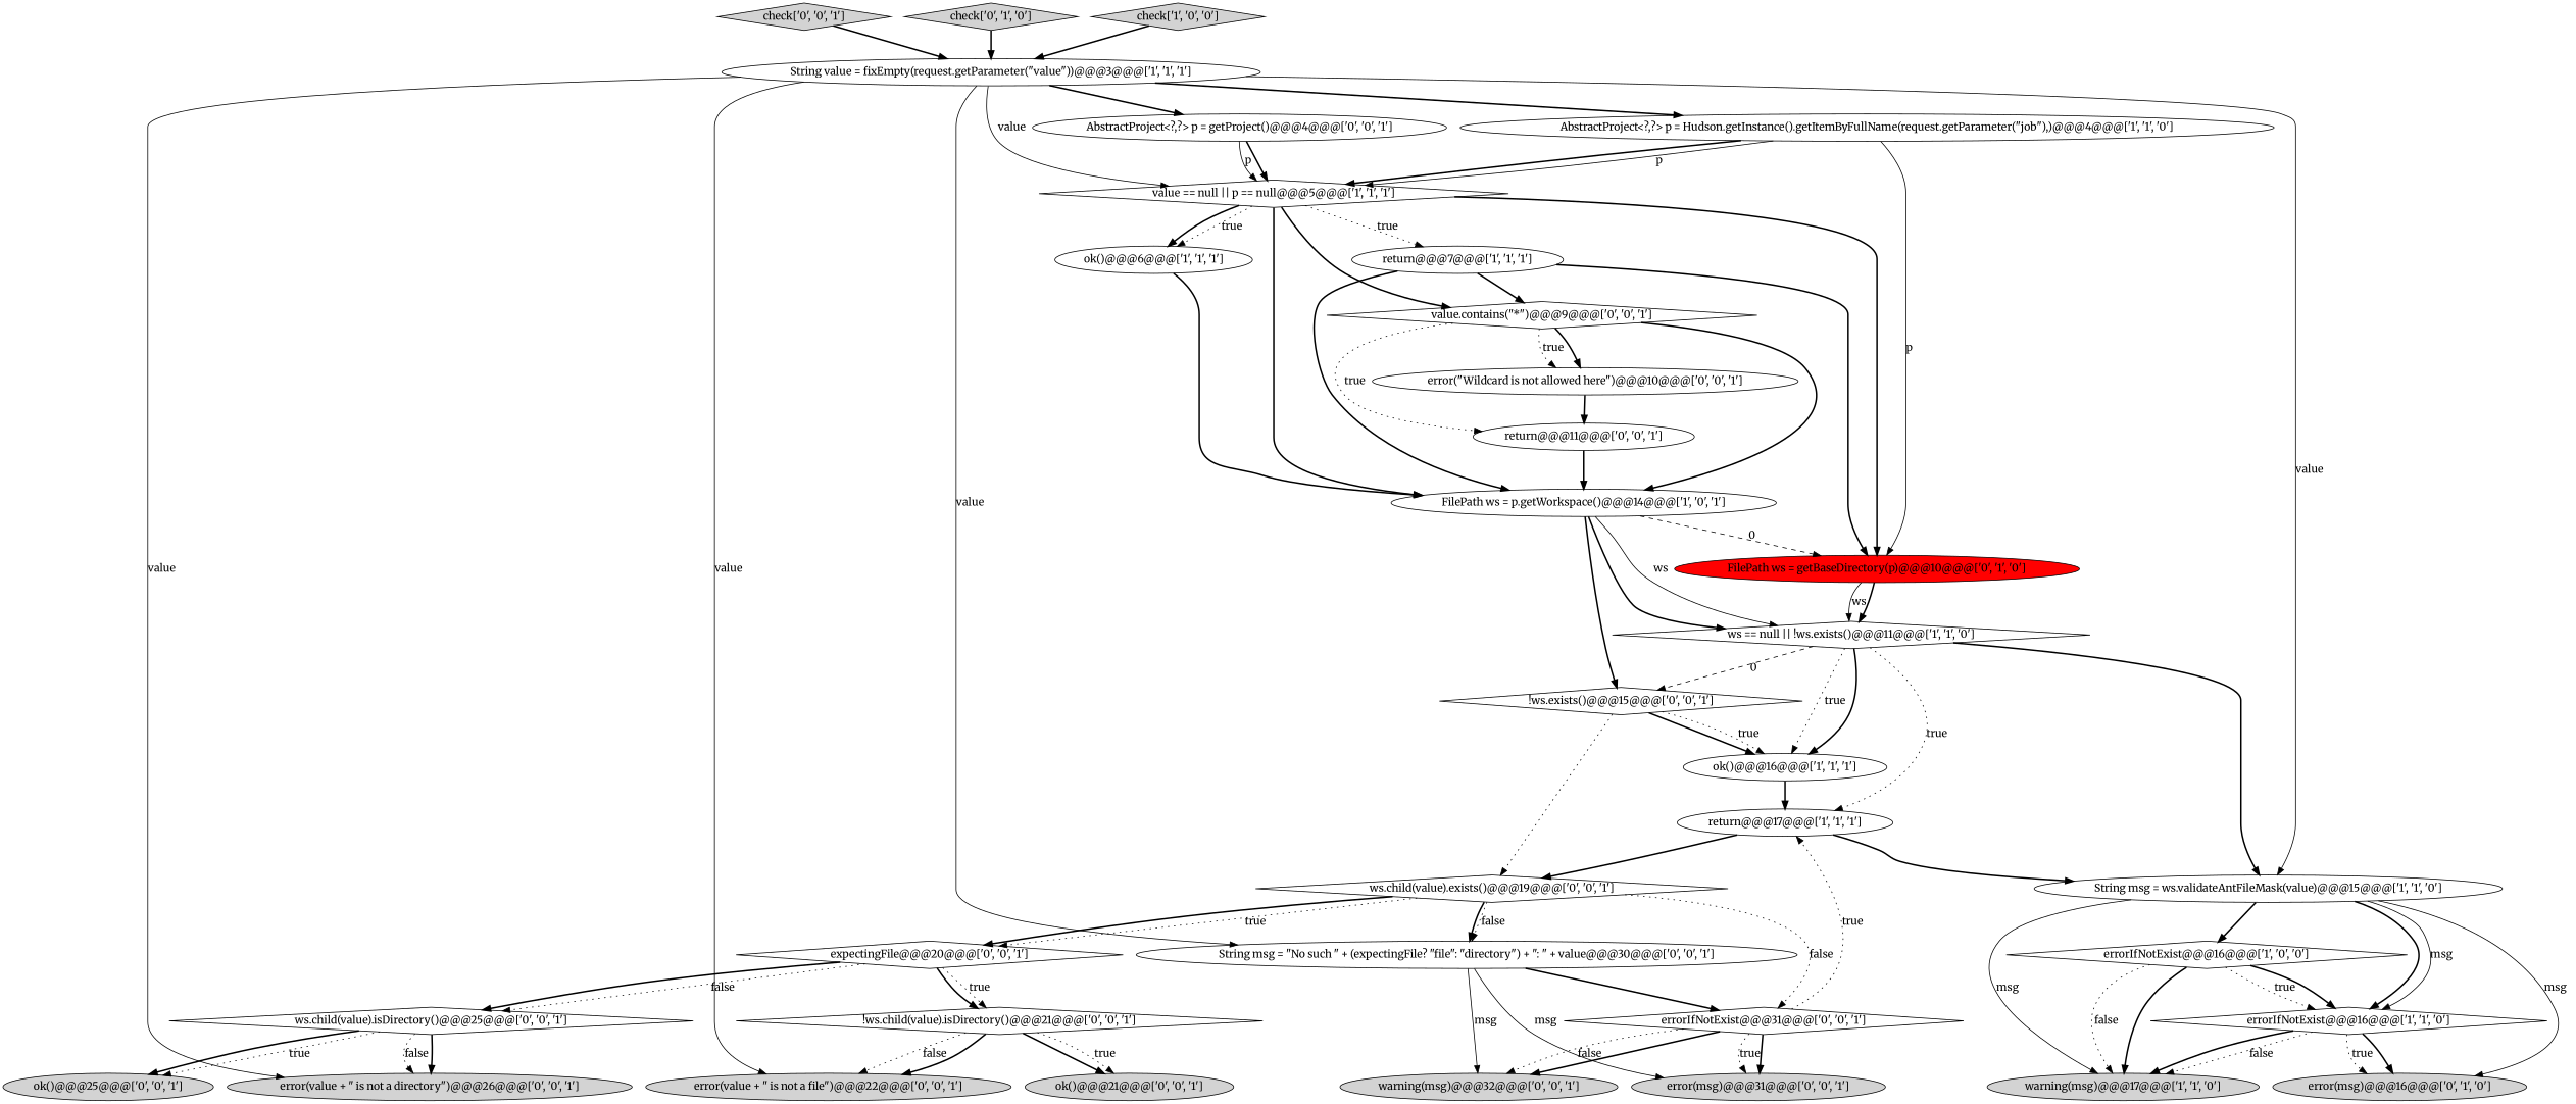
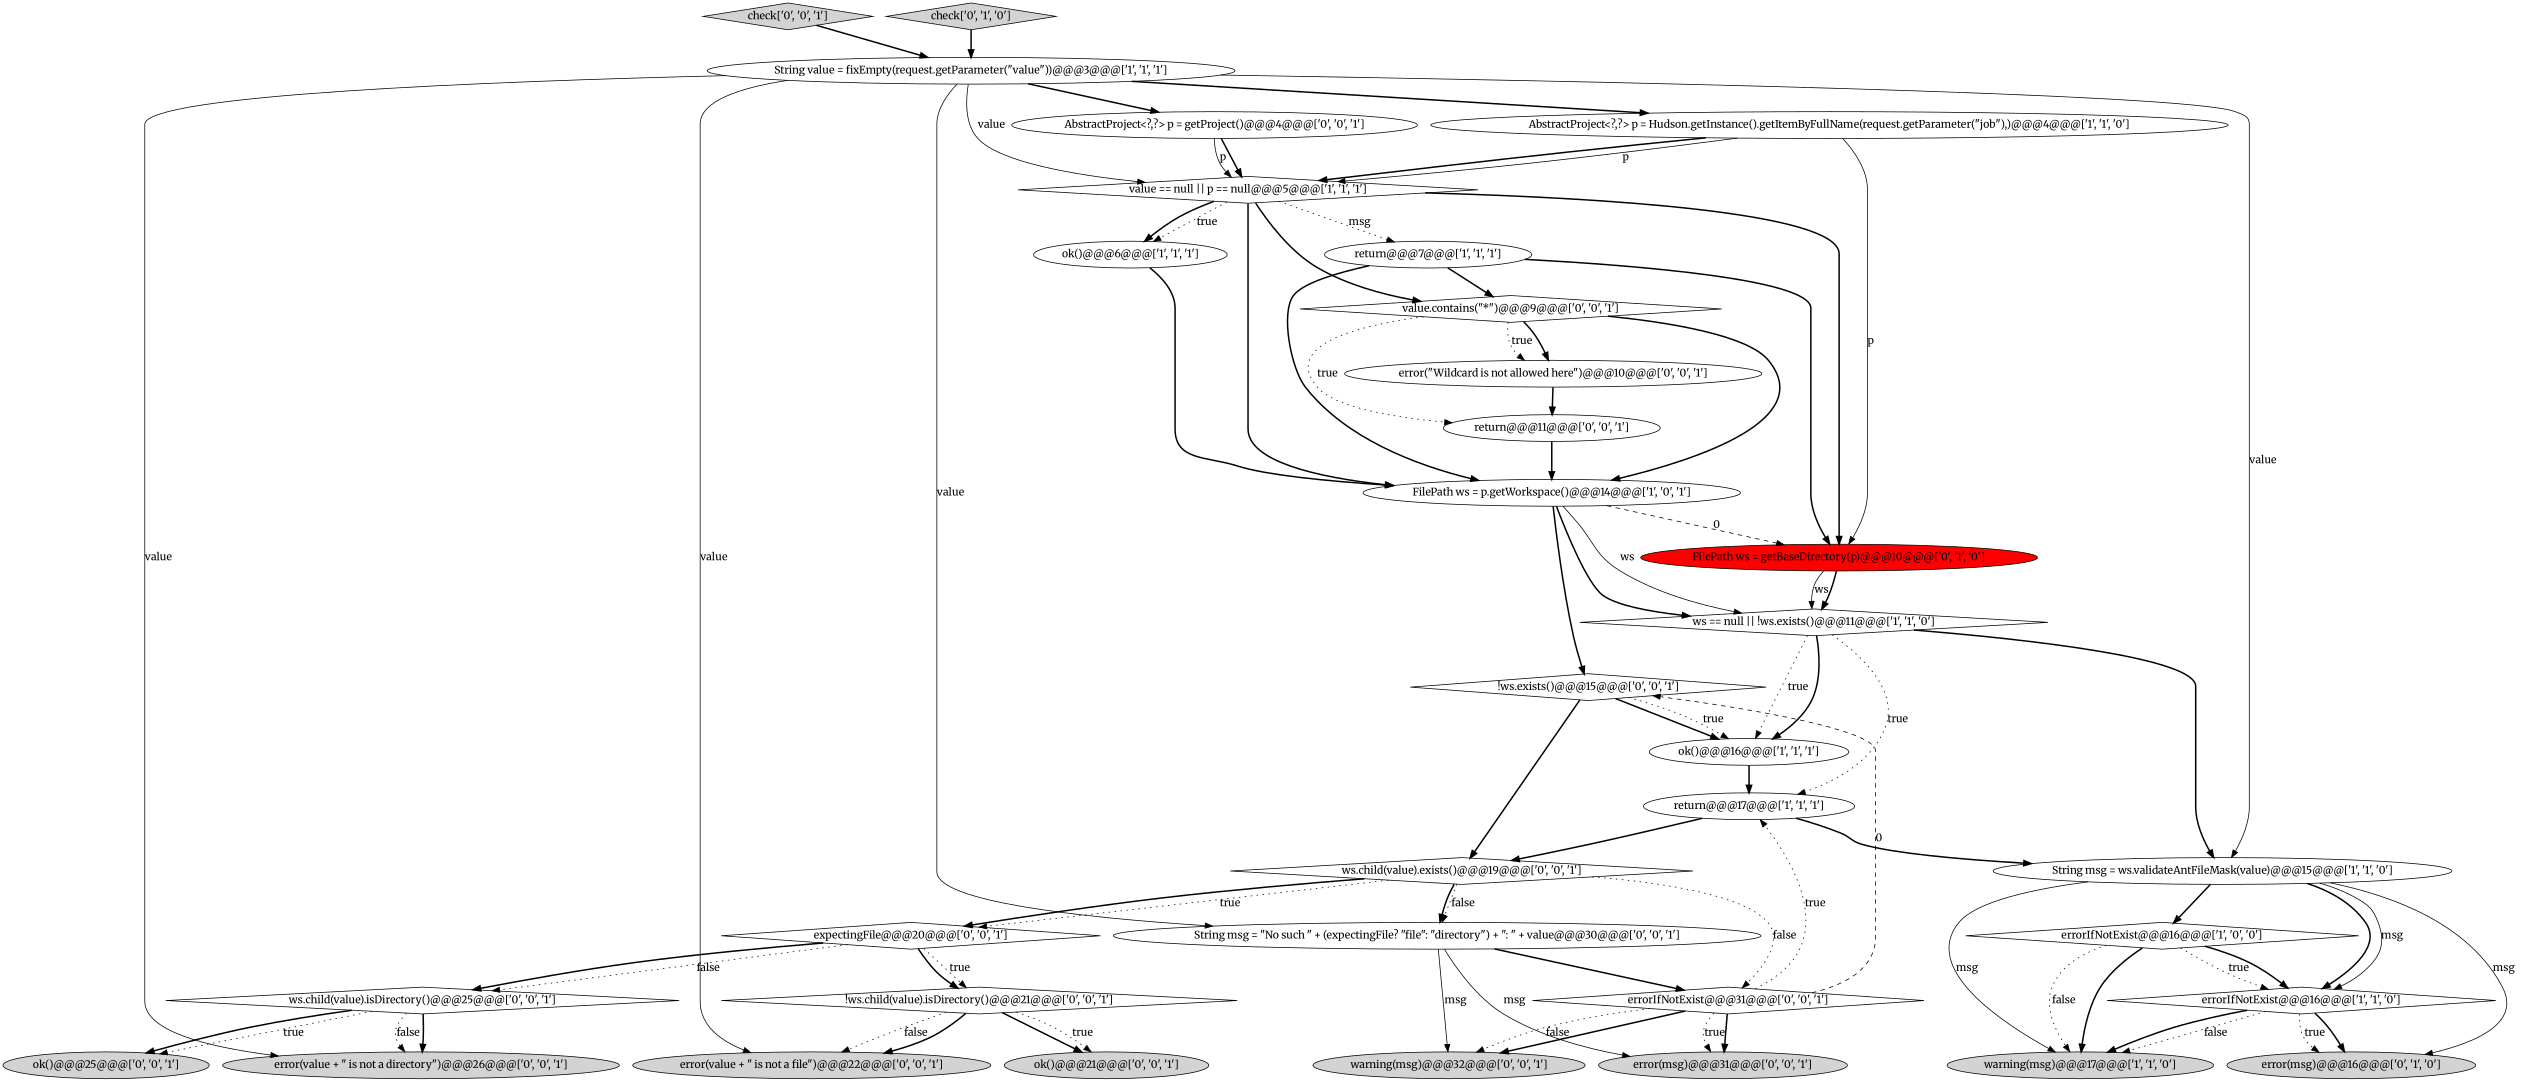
  digraph {
    fontname=Merriweather
    node [fillcolor=white fontname=Merriweather shape=ellipse style=filled]
    edge [fontname=Merriweather style=bold]
    n1 [fillcolor=lightgray label="error(msg)@@@16@@@['0', '1', '0']"]
    n2 [label="value == null || p == null@@@5@@@['1', '1', '1']" shape=diamond]
    n3 [label="return@@@7@@@['1', '1', '1']"]
    n4 [label="FilePath ws = p.getWorkspace()@@@14@@@['1', '0', '1']"]
    n5 [fillcolor=red label="FilePath ws = getBaseDirectory(p)@@@10@@@['0', '1', '0']"]
    n6 [label="ok()@@@6@@@['1', '1', '1']"]
    n7 [label="value.contains(\"*\")@@@9@@@['0', '0', '1']" shape=diamond]
    n8 [label="!ws.exists()@@@15@@@['0', '0', '1']" shape=diamond]
    n9 [label="ws == null || !ws.exists()@@@11@@@['1', '1', '0']" shape=diamond]
    n10 [label="error(\"Wildcard is not allowed here\")@@@10@@@['0', '0', '1']"]
    n11 [label="return@@@11@@@['0', '0', '1']"]
    n12 [label="errorIfNotExist@@@16@@@['1', '0', '0']" shape=diamond]
    n13 [label="errorIfNotExist@@@16@@@['1', '1', '0']" shape=diamond]
    n14 [fillcolor=lightgray label="warning(msg)@@@17@@@['1', '1', '0']"]
    n15 [label="ok()@@@16@@@['1', '1', '1']"]
    n16 [label="ws.child(value).exists()@@@19@@@['0', '0', '1']" shape=diamond]
    n17 [label="return@@@17@@@['1', '1', '1']"]
    n18 [label="String msg = ws.validateAntFileMask(value)@@@15@@@['1', '1', '0']"]
    n19 [label="errorIfNotExist@@@31@@@['0', '0', '1']" shape=diamond]
    n20 [fillcolor=lightgray label="warning(msg)@@@32@@@['0', '0', '1']"]
    n21 [fillcolor=lightgray label="error(msg)@@@31@@@['0', '0', '1']"]
    n22 [fillcolor=lightgray label="check['0', '0', '1']" shape=diamond]
    n23 [label="String value = fixEmpty(request.getParameter(\"value\"))@@@3@@@['1', '1', '1']"]
    n24 [fillcolor=lightgray label="error(value + \" is not a directory\")@@@26@@@['0', '0', '1']"]
    n25 [label="String msg = \"No such \" + (expectingFile? \"file\": \"directory\") + \": \" + value@@@30@@@['0', '0', '1']"]
    n26 [fillcolor=lightgray label="error(value + \" is not a file\")@@@22@@@['0', '0', '1']"]
    n27 [label="AbstractProject<?,?> p = Hudson.getInstance().getItemByFullName(request.getParameter(\"job\"),)@@@4@@@['1', '1', '0']"]
    n28 [label="AbstractProject<?,?> p = getProject()@@@4@@@['0', '0', '1']"]
    n29 [label="expectingFile@@@20@@@['0', '0', '1']" shape=diamond]
    n30 [label="!ws.child(value).isDirectory()@@@21@@@['0', '0', '1']" shape=diamond]
    n31 [label="ws.child(value).isDirectory()@@@25@@@['0', '0', '1']" shape=diamond]
    n32 [fillcolor=lightgray label="ok()@@@21@@@['0', '0', '1']"]
    n33 [fillcolor=lightgray label="ok()@@@25@@@['0', '0', '1']"]
    n34 [fillcolor=lightgray label="check['0', '1', '0']" shape=diamond]
-   n35 [fillcolor=lightgray label="check['1', '0', '0']" shape=diamond]
-   n2 -> n3 [label=true style=dotted]
+   n2 -> n3 [label=msg style=dotted]
    n2 -> n4
    n2 -> n5
    n2 -> n6 [label=true style=dotted]
    n2 -> n6
    n2 -> n7
    n3 -> n4
    n3 -> n5
    n3 -> n7
    n4 -> n5 [label=0 style=dashed]
    n4 -> n8
    n4 -> n9
    n4 -> n9 [label=ws style=solid]
    n5 -> n9 [label=ws style=solid]
    n5 -> n9
    n6 -> n4
    n7 -> n4
    n7 -> n10
    n7 -> n10 [label=true style=dotted]
    n7 -> n11 [label=true style=dotted]
    n8 -> n15
    n8 -> n15 [label=true style=dotted]
-   n8 -> n16 [style=dotted]
-   n9 -> n8 [label=0 style=dashed]
+   n8 -> n16
+   n19 -> n8 [label=0 style=dashed]
    n9 -> n15 [label=true style=dotted]
    n9 -> n15
    n9 -> n17 [label=true style=dotted]
    n9 -> n18
    n10 -> n11
    n11 -> n4
    n12 -> n13 [label=true style=dotted]
    n12 -> n13
    n12 -> n14 [label=false style=dotted]
    n12 -> n14
    n13 -> n1
    n13 -> n1 [label=true style=dotted]
    n13 -> n14 [label=false style=dotted]
    n13 -> n14
    n15 -> n17
    n16 -> n19 [label=false style=dotted]
    n16 -> n25
    n16 -> n25 [label=false style=dotted]
    n16 -> n29
    n16 -> n29 [label=true style=dotted]
    n17 -> n16
    n17 -> n18
    n18 -> n1 [label=msg style=solid]
    n18 -> n12
    n18 -> n13
    n18 -> n13 [label=msg style=solid]
    n18 -> n14 [label=msg style=solid]
    n19 -> n17 [label=true style=dotted]
    n19 -> n20
    n19 -> n20 [label=false style=dotted]
    n19 -> n21 [label=true style=dotted]
    n19 -> n21
    n22 -> n23
    n23 -> n2 [label=value style=solid]
    n23 -> n18 [label=value style=solid]
    n23 -> n24 [label=value style=solid]
    n23 -> n25 [label=value style=solid]
    n23 -> n26 [label=value style=solid]
    n23 -> n27
    n23 -> n28
    n25 -> n19
    n25 -> n20 [label=msg style=solid]
    n25 -> n21 [label=msg style=solid]
    n27 -> n2
    n27 -> n2 [label=p style=solid]
    n27 -> n5 [label=p style=solid]
    n28 -> n2
    n28 -> n2 [label=p style=solid]
    n29 -> n30 [label=true style=dotted]
    n29 -> n30
    n29 -> n31 [label=false style=dotted]
    n29 -> n31
    n30 -> n26 [label=false style=dotted]
    n30 -> n26
    n30 -> n32
    n30 -> n32 [label=true style=dotted]
    n31 -> n24
    n31 -> n24 [label=false style=dotted]
    n31 -> n33
    n31 -> n33 [label=true style=dotted]
    n34 -> n23
-   n35 -> n23
  }
